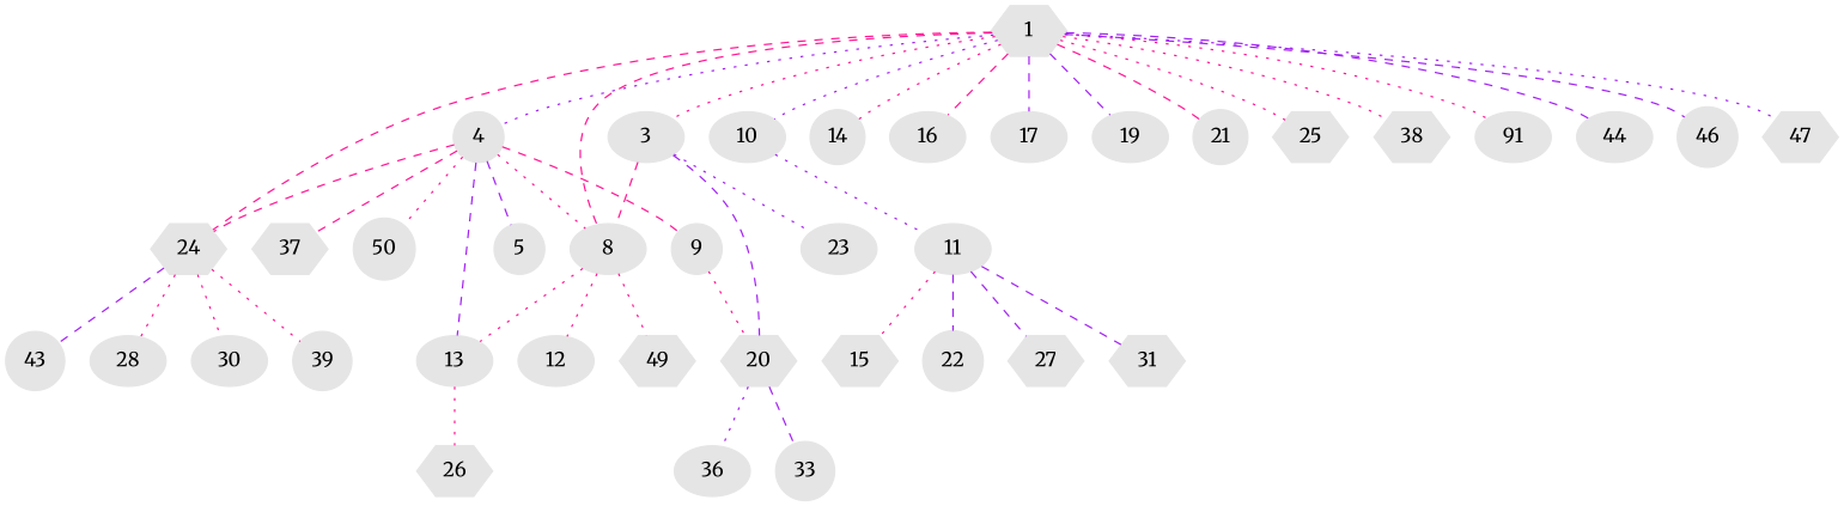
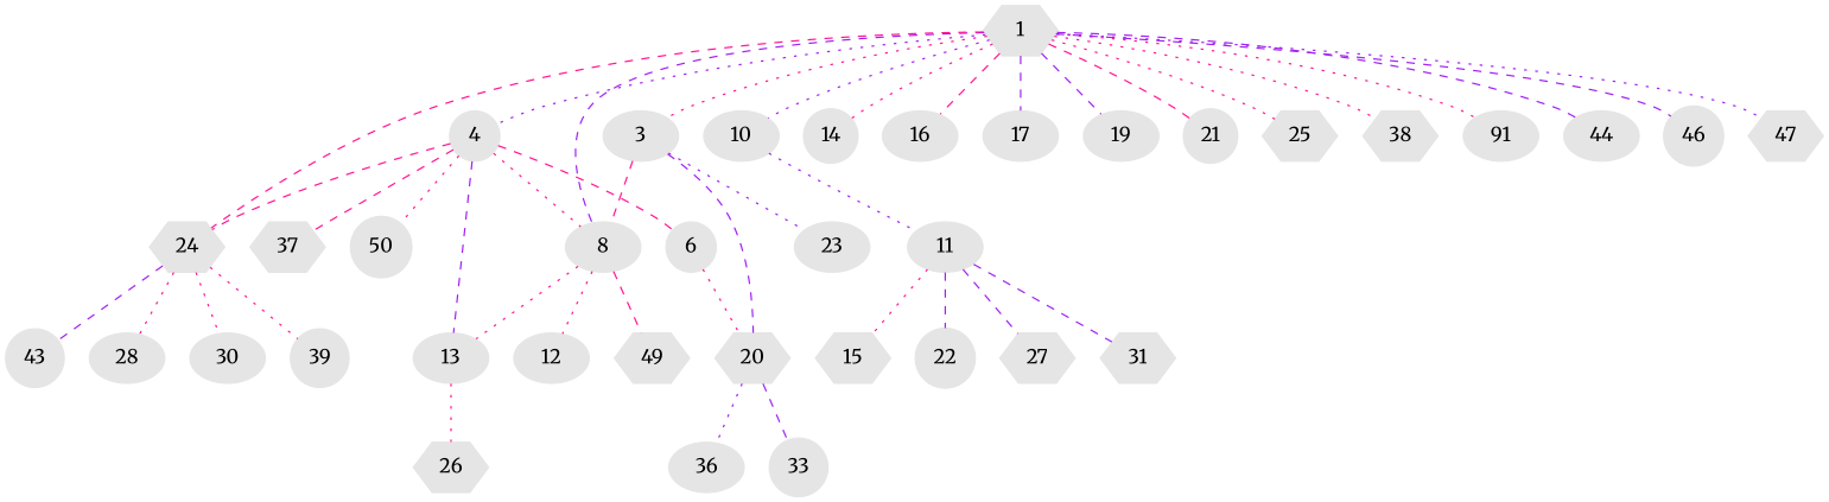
  graph {
    fontname=Merriweather
    node [color=gray90 fontname=Merriweather shape=ellipse style=filled]
    edge [color=deeppink fontname=Merriweather style=dotted]
    1 [shape=hexagon super="+2"]
    3 [super="+18"]
    4 [shape=circle super="+6+32"]
    8
    10
    14 [shape=circle]
    16
    17
    19 [super="+51"]
    21 [shape=circle]
    24 [shape=hexagon]
    25 [shape=hexagon]
    38 [shape=hexagon]
    n14 [label=91 super="+53"]
    44
    46 [shape=circle]
    47 [shape=hexagon]
    20 [shape=hexagon]
    23
-   5 [shape=circle]
-   9 [shape=circle]
+   9 [shape=circle label=6]
    13 [super="+35"]
    37 [shape=hexagon]
    50 [shape=circle]
    12
    49 [shape=hexagon]
    11
    28
    30
    39 [shape=circle]
    43 [shape=circle]
    33 [shape=circle super="+56"]
    36
    26 [shape=hexagon]
    15 [shape=hexagon]
    22 [shape=circle super="+29"]
    27 [shape=hexagon]
    31 [shape=hexagon super="+42"]
    1 -- 3
    1 -- 4 [color=purple weight=2]
-   1 -- 8 [style=dashed]
+   1 -- 8 [color=purple style=dashed]
    1 -- 10 [color=purple]
    1 -- 14
    1 -- 16 [style=dashed]
    1 -- 17 [color=purple style=dashed]
    1 -- 19 [color=purple style=dashed]
    1 -- 21 [style=dashed]
    1 -- 24 [style=dashed]
    1 -- 25
    1 -- 38
    1 -- n14
    1 -- 44 [color=purple style=dashed]
    1 -- 46 [color=purple style=dashed]
    1 -- 47 [color=purple]
    3 -- 8 [style=dashed]
    3 -- 20 [color=purple style=dashed]
    3 -- 23 [color=purple]
    4 -- 8
    4 -- 24 [style=dashed]
-   4 -- 5 [color=purple style=dashed]
    4 -- 9 [style=dashed]
    4 -- 13 [color=purple style=dashed weight=2]
    4 -- 37 [style=dashed]
    4 -- 50
    8 -- 13
    8 -- 12
-   8 -- 49
+   8 -- 49 [style=dashed]
    10 -- 11 [color=purple]
    24 -- 28
    24 -- 30
    24 -- 39
    24 -- 43 [color=purple style=dashed]
    20 -- 33 [color=purple style=dashed]
    20 -- 36 [color=purple]
    9 -- 20
    13 -- 26
    11 -- 15
    11 -- 22 [color=purple style=dashed]
    11 -- 27 [color=purple style=dashed]
    11 -- 31 [color=purple style=dashed]
  }
